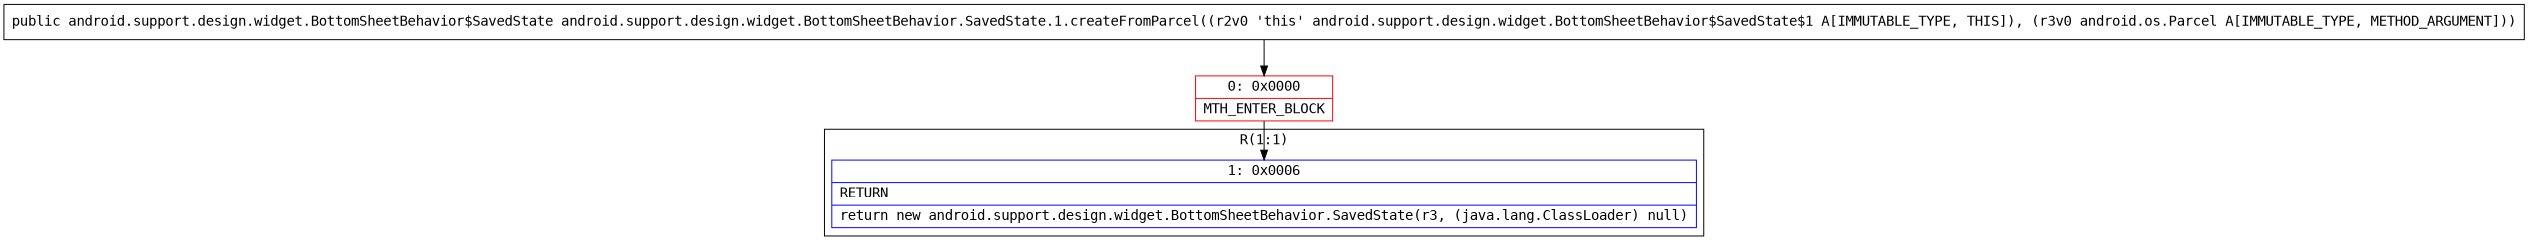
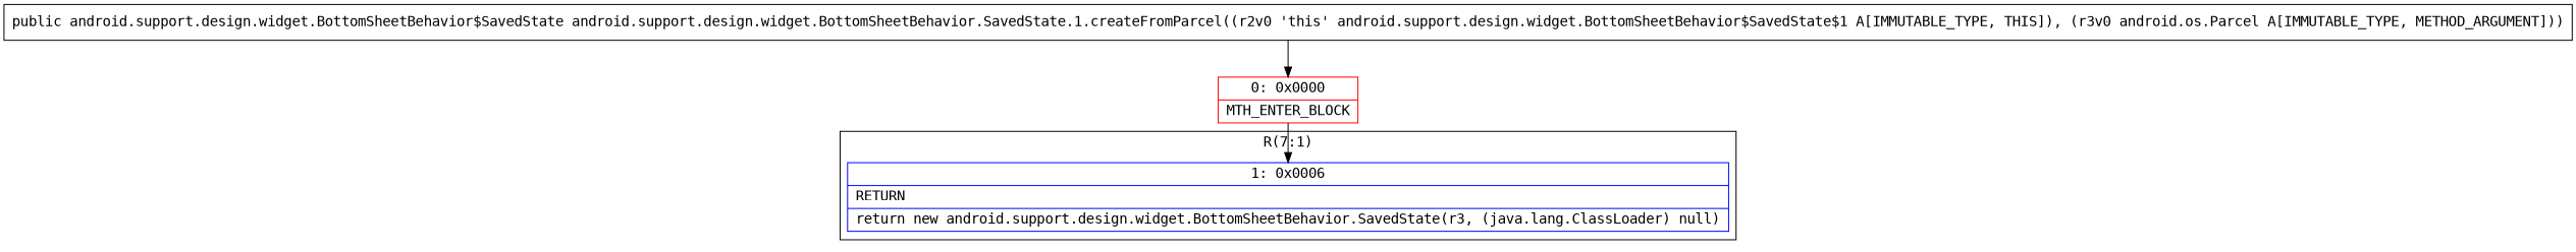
  digraph {
    fontname="DejaVu Sans Mono"
    node [shape=record fontname="DejaVu Sans Mono"]
    edge [fontname="DejaVu Sans Mono"]
    n1 [color=blue label="{1\:\ 0x0006|RETURN\l|return new android.support.design.widget.BottomSheetBehavior.SavedState(r3, (java.lang.ClassLoader) null)\l}"]
    n2 [color=red label="{0\:\ 0x0000|MTH_ENTER_BLOCK\l}"]
    n3 [label="{public android.support.design.widget.BottomSheetBehavior$SavedState android.support.design.widget.BottomSheetBehavior.SavedState.1.createFromParcel((r2v0 'this' android.support.design.widget.BottomSheetBehavior$SavedState$1 A[IMMUTABLE_TYPE, THIS]), (r3v0 android.os.Parcel A[IMMUTABLE_TYPE, METHOD_ARGUMENT])) }"]
    subgraph cluster_1 {
-     label="R(1:1)"
+     label="R(7:1)"
      n1
    }
    n2 -> n1
    n3 -> n2
  }
